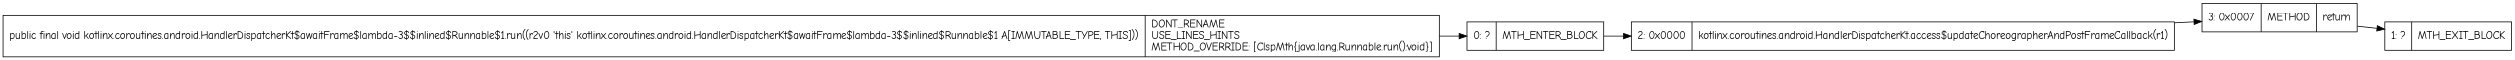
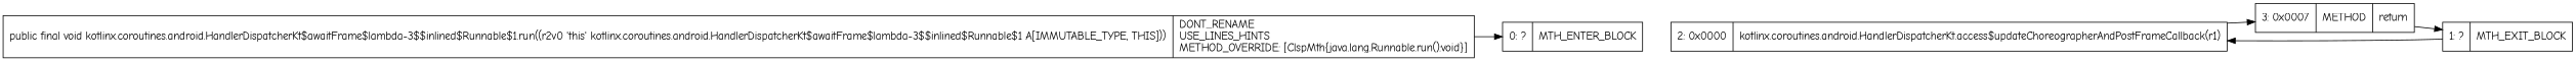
  digraph {
    fontname="Comic Neue"
    rankdir=LR
    node [fontname="Comic Neue" shape=record]
    edge [fontname="Comic Neue"]
    n1 [label="{0\:\ ?|MTH_ENTER_BLOCK\l}"]
    n2 [label="{2\:\ 0x0000|kotlinx.coroutines.android.HandlerDispatcherKt.access$updateChoreographerAndPostFrameCallback(r1)\l}"]
    n3 [label="{3\:\ 0x0007|METHOD\l|return\l}"]
    n4 [label="{1\:\ ?|MTH_EXIT_BLOCK\l}"]
    n5 [label="{public final void kotlinx.coroutines.android.HandlerDispatcherKt$awaitFrame$lambda\-3$$inlined$Runnable$1.run((r2v0 'this' kotlinx.coroutines.android.HandlerDispatcherKt$awaitFrame$lambda\-3$$inlined$Runnable$1 A[IMMUTABLE_TYPE, THIS]))  | DONT_RENAME\lUSE_LINES_HINTS\lMETHOD_OVERRIDE: [ClspMth\{java.lang.Runnable.run():void\}]\l}"]
-   n1 -> n2
+   n4 -> n2
    n2 -> n3
    n3 -> n4
    n5 -> n1
  }
